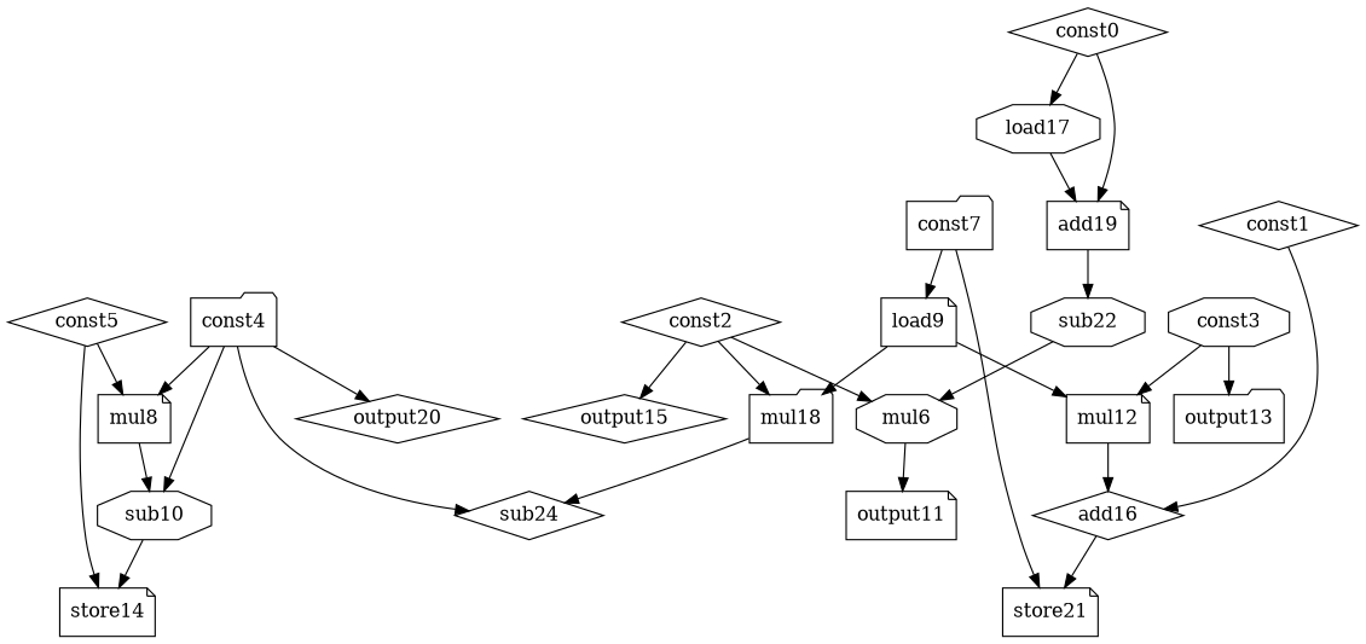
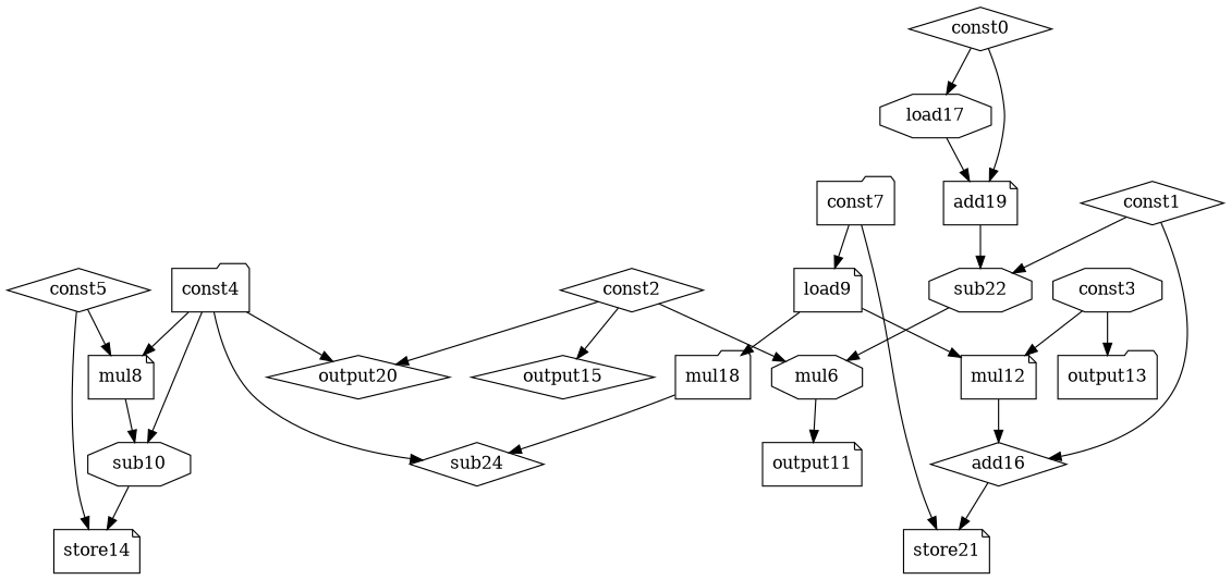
  digraph {
    node [opcode=const shape=diamond]
    edge [operand=0]
    load17 [opcode=load shape=octagon]
    const0
    add19 [opcode=add shape=note]
    sub22 [opcode=sub shape=octagon]
    add16 [opcode=add]
    const1
    store21 [opcode=store shape=note]
    mul6 [opcode=mul shape=octagon]
    const2
    output15 [opcode=output]
    mul18 [opcode=mul shape=folder]
    output11 [opcode=output shape=note]
    sub24 [opcode=sub]
    const3 [shape=octagon]
    mul12 [opcode=mul shape=note]
    output13 [opcode=output shape=folder]
    const4 [shape=folder]
    sub10 [opcode=sub shape=octagon]
    output20 [opcode=output]
    mul8 [opcode=mul shape=note]
    store14 [opcode=store shape=note]
    const5
    const7 [shape=folder]
    load9 [opcode=load shape=note]
    load17 -> add19 [operand=1]
    const0 -> load17
    const0 -> add19
    add19 -> sub22 [operand=1]
    sub22 -> mul6 [operand=1]
    add16 -> store21
+   const1 -> sub22
    const1 -> add16
    mul6 -> output11
    const2 -> mul6
    const2 -> output15
-   const2 -> mul18 [operand=1]
+   const2 -> output20 [operand=1]
    mul18 -> sub24
    const3 -> mul12 [operand=1]
    const3 -> output13
    mul12 -> add16 [operand=1]
    const4 -> sub24 [operand=1]
    const4 -> sub10 [operand=1]
    const4 -> output20
    const4 -> mul8
    sub10 -> store14
    mul8 -> sub10
    const5 -> mul8 [operand=1]
    const5 -> store14 [operand=1]
    const7 -> store21 [operand=1]
    const7 -> load9
    load9 -> mul18
    load9 -> mul12
  }
